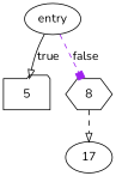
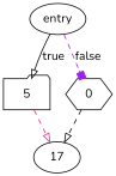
  digraph {
    fontname=Nunito
    node [fontname=Nunito shape=ellipse]
    edge [arrowhead=onormal color=black fontname=Nunito style=dashed]
    n1 [label=entry]
    5 [shape=folder]
-   8 [shape=hexagon]
+   8 [shape=hexagon label=0]
    17
    n1 -> 5 [label=true style=solid]
    n1 -> 8 [arrowhead=box color=purple label=false]
+   5 -> 17 [color=deeppink]
    8 -> 17
  }
